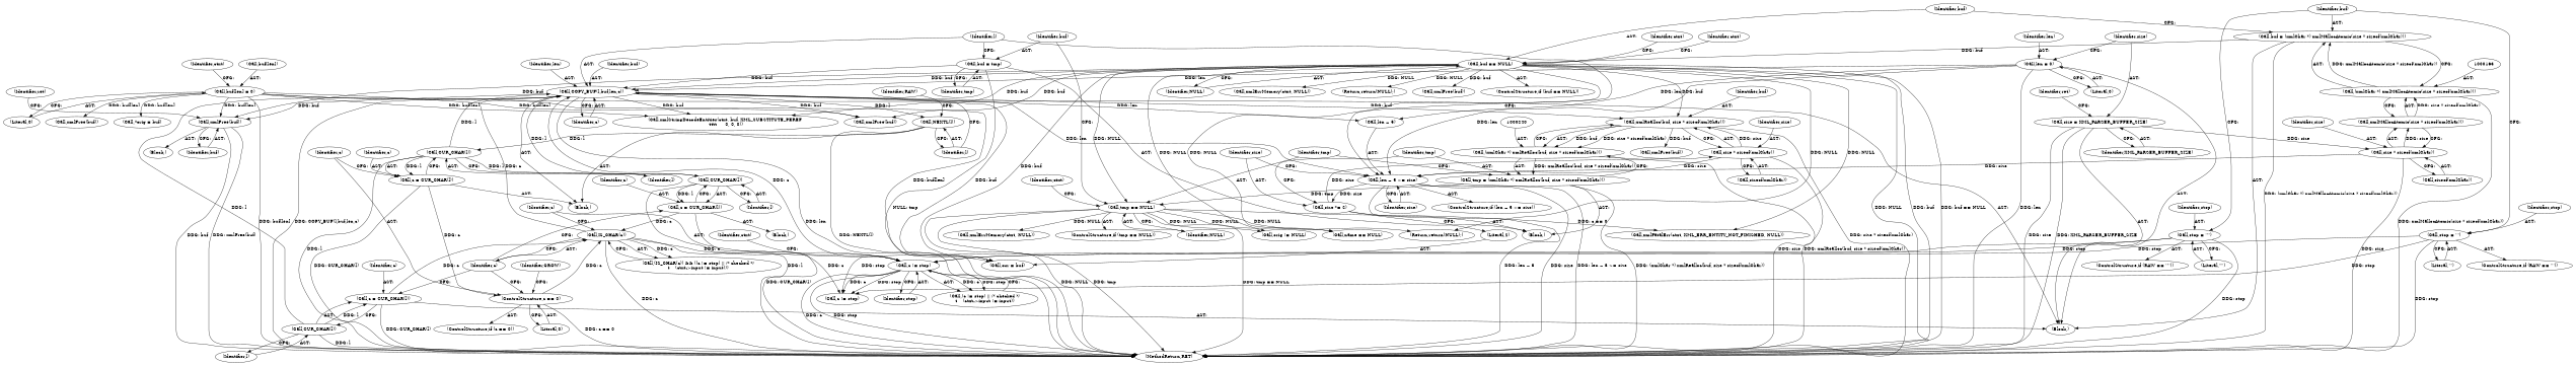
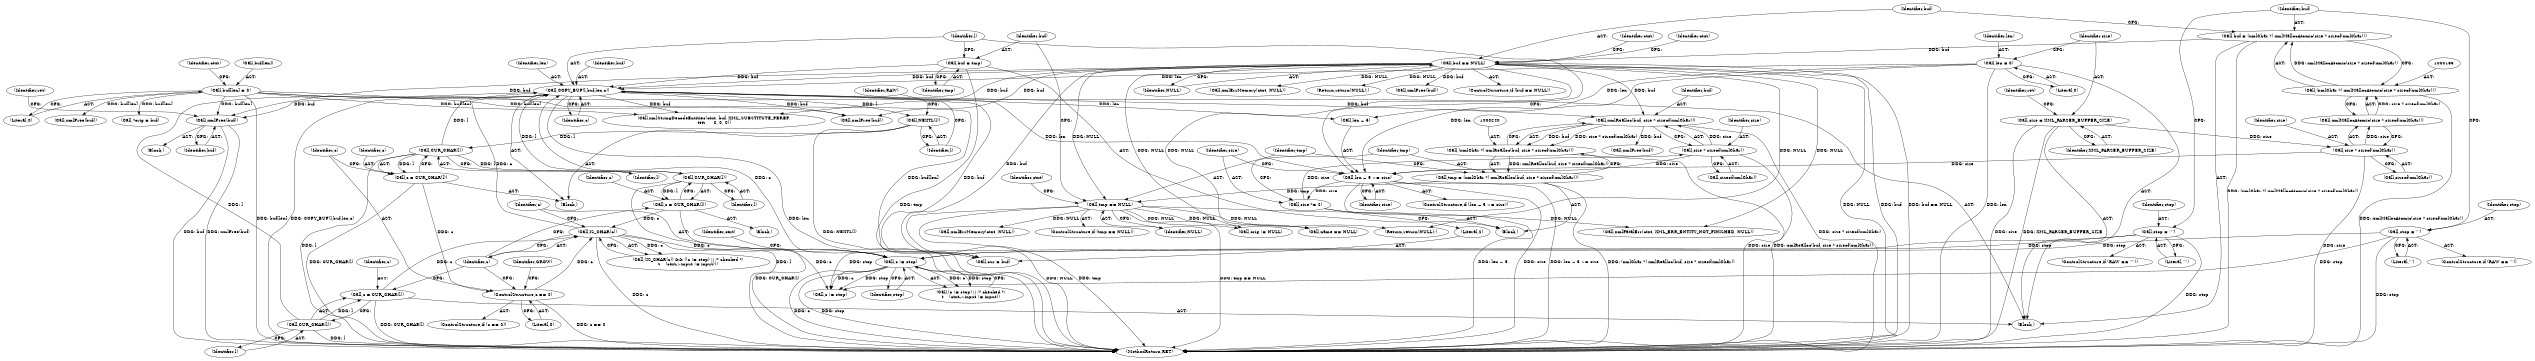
  digraph {
    n1 [label="(Call,xmlFree(buf))"]
    n2 [label="(Identifier,buf)"]
    n3 [label="(Block,)"]
    n4 [label="(MethodReturn,RET)"]
    n5 [label="(Call,buf[len] = 0)"]
    n6 [label="(Call,xmlFree(buf))"]
    n7 [label="(Call,xmlStringDecodeEntities(ctxt, buf, XML_SUBSTITUTE_PEREF,\n \t\t\t\t      0, 0, 0))"]
    n8 [label="(Call,cur = buf)"]
    n9 [label="(Call,*orig = buf)"]
    n10 [label="(Call,xmlFree(buf))"]
    n11 [label="(Block,)"]
    n12 [label="(Literal,0)"]
    n13 [label="(Call,COPY_BUF(l,buf,len,c))"]
    n14 [label="(Call,NEXTL(l))"]
    n15 [label="(Call,xmlRealloc(buf, size * sizeof(xmlChar)))"]
    n16 [label="(Call,len + 5 >= size)"]
    n17 [label="(Block,)"]
    n18 [label="(Call,len + 5)"]
    n19 [label="(Identifier,c)"]
    n20 [label="(Call,CUR_CHAR(l))"]
    n21 [label="(Identifier,l)"]
    n22 [label="(Call,(xmlChar *) xmlRealloc(buf, size * sizeof(xmlChar)))"]
    n23 [label="(Call,size * sizeof(xmlChar))"]
    n24 [label="(Call,xmlFree(buf))"]
    n25 [label="(Call,size *= 2)"]
    n26 [label="(Identifier,size)"]
    n27 [label="(ControlStructure,if (len + 5 >= size))"]
    n28 [label="(Call,CUR_CHAR(l))"]
    n29 [label="(Call,c = CUR_CHAR(l))"]
    n30 [label="(Identifier,l)"]
    n31 [label="(Call,c = CUR_CHAR(l))"]
    n32 [label="(Identifier,l)"]
    n33 [label="(ControlStructure,c == 0)"]
    n34 [label="(Call,IS_CHAR(c))"]
    n35 [label="(Block,)"]
    n36 [label="(Call,CUR_CHAR(l))"]
    n37 [label="(Call,c = CUR_CHAR(l))"]
    n38 [label="(Identifier,l)"]
    n39 [label="(Call,buf = tmp)"]
    n40 [label="(Block,)"]
    n41 [label="(Identifier,tmp)"]
    n42 [label="(Call,tmp == NULL)"]
    n43 [label="(Call,xmlErrMemory(ctxt, NULL))"]
    n44 [label="(ControlStructure,if (tmp == NULL))"]
    n45 [label="(Call,orig != NULL)"]
    n46 [label="(Identifier,NULL)"]
    n47 [label="(Call,name == NULL)"]
    n48 [label="(Call,xmlFatalErr(ctxt, XML_ERR_ENTITY_NOT_FINISHED, NULL))"]
    n49 [label="(Return,return(NULL);)"]
    n50 [label="(Call,tmp = (xmlChar *) xmlRealloc(buf, size * sizeof(xmlChar)))"]
    n51 [label="(Call,sizeof(xmlChar))"]
    n52 [label="(Call,buf == NULL)"]
    n53 [label="(Identifier,NULL)"]
    n54 [label="(Call,xmlErrMemory(ctxt, NULL))"]
    n55 [label="(Return,return(NULL);)"]
    n56 [label="(Call,xmlFree(buf))"]
    n57 [label="(ControlStructure,if (buf == NULL))"]
    n58 [label="(Call,buf = (xmlChar *) xmlMallocAtomic(size * sizeof(xmlChar)))"]
    n59 [label="(Call,(xmlChar *) xmlMallocAtomic(size * sizeof(xmlChar)))"]
    n60 [label="(Call,xmlMallocAtomic(size * sizeof(xmlChar)))"]
    n61 [label="(Call,size * sizeof(xmlChar))"]
    n62 [label="(Call,sizeof(xmlChar))"]
    n63 [label="(Call,size = XML_PARSER_BUFFER_SIZE)"]
    n64 [label="(Identifier,XML_PARSER_BUFFER_SIZE)"]
    n65 [label="(Literal,2)"]
    n66 [label="(Call,len = 0)"]
    n67 [label="(Literal,0)"]
    n68 [label="(Call,c != stop)"]
    n69 [label="(Call,(IS_CHAR(c)) && ((c != stop) || /* checked */\n\t    (ctxt->input != input)))"]
    n70 [label="(Identifier,c)"]
    n71 [label="(Call,c != stop)"]
    n72 [label="(Call,(c != stop) || /* checked */\n\t    (ctxt->input != input))"]
    n73 [label="(Identifier,stop)"]
    n74 [label="(ControlStructure,if (c == 0))"]
    n75 [label="(Literal,0)"]
    n76 [label="(Call,stop = '\"')"]
    n77 [label="(Literal,'\"')"]
    n78 [label="(ControlStructure,if (RAW == '\"'))"]
    n79 [label="(Call,stop = '\'')"]
    n80 [label="(Literal,'\'')"]
    n81 [label="(ControlStructure,if (RAW == '\''))"]
    n82 [label="(Identifier,c)"]
    n83 [label="(Identifier,len)"]
    n84 [label="(Identifier,ctxt)"]
    n85 [label="(Identifier,size)"]
    n86 [label="(Identifier,c)"]
    n87 [label="(Identifier,l)"]
    n88 [label="(Identifier,buf)"]
    n89 [label="(Identifier,ctxt)"]
    n90 [label="(Identifier,ctxt)"]
    n91 [label="(Identifier,tmp)"]
    n92 [label="(Identifier,buf)"]
    n93 [label="(Identifier,size)"]
    n94 [label="(Identifier,buf)"]
    n95 [label="(Identifier,size)"]
    n96 [label="(Identifier,RAW)"]
    n97 [label="(Identifier,ret)"]
    n98 [label="(Identifier,ctxt)"]
    n99 [label="(Identifier,c)"]
    n100 [label="(Call,buf[len])"]
    n101 [label="(Identifier,GROW)"]
    n102 [label="(Identifier,stop)"]
    n103 [label="(Identifier,ret)"]
    n104 [label="(Identifier,tmp)"]
    n105 [label="(Identifier,stop)"]
    n106 [label="(Identifier,ctxt)"]
    n107 [label="(Identifier,c)"]
    n108 [label="(Identifier,buf)"]
    n109 [label="(Identifier,size)"]
    n110 [label="(Identifier,buf)"]
    n111 [label="(Identifier,len)"]
    n112 [label="(Identifier,c)"]
    1000240
    1000163
    n1 -> n2 [label="CFG: "]
    n1 -> n3 [label="AST: "]
    n1 -> n4 [label="DDG: xmlFree(buf)"]
    n1 -> n4 [label="DDG: buf"]
    n2 -> n1 [label="AST: "]
    n5 -> n1 [label="DDG: buf[len]"]
    n5 -> n4 [label="DDG: buf[len]"]
    n5 -> n6 [label="DDG: buf[len]"]
    n5 -> n7 [label="DDG: buf[len]"]
    n5 -> n8 [label="DDG: buf[len]"]
    n5 -> n9 [label="DDG: buf[len]"]
    n5 -> n10 [label="DDG: buf[len]"]
    n5 -> n11 [label="AST: "]
    n5 -> n12 [label="CFG: "]
    n12 -> n5 [label="AST: "]
    n13 -> n1 [label="DDG: buf"]
    n13 -> n4 [label="DDG: len"]
    n13 -> n4 [label="DDG: COPY_BUF(l,buf,len,c)"]
    n13 -> n7 [label="DDG: buf"]
    n13 -> n8 [label="DDG: buf"]
    n13 -> n10 [label="DDG: buf"]
    n13 -> n14 [label="DDG: l"]
    n13 -> n15 [label="DDG: buf"]
    n13 -> n16 [label="DDG: len"]
    n13 -> n17 [label="AST: "]
    n13 -> n18 [label="DDG: len"]
    n13 -> n19 [label="CFG: "]
    n14 -> n4 [label="DDG: NEXTL(l)"]
    n14 -> n17 [label="AST: "]
    n14 -> n20 [label="DDG: l"]
    n14 -> n21 [label="CFG: "]
    n15 -> n4 [label="DDG: size * sizeof(xmlChar)"]
    n15 -> n22 [label="AST: "]
    n15 -> n22 [label="DDG: buf"]
    n15 -> n22 [label="DDG: size * sizeof(xmlChar)"]
    n15 -> n23 [label="CFG: "]
    n15 -> n24 [label="DDG: buf"]
    n16 -> n4 [label="DDG: len + 5 >= size"]
    n16 -> n4 [label="DDG: len + 5"]
    n16 -> n4 [label="DDG: size"]
    n16 -> n25 [label="DDG: size"]
    n16 -> n26 [label="CFG: "]
    n16 -> n27 [label="AST: "]
    n18 -> n16 [label="AST: "]
    n19 -> n13 [label="AST: "]
    n20 -> n4 [label="DDG: l"]
    n20 -> n13 [label="DDG: l"]
    n20 -> n28 [label="DDG: l"]
    n20 -> n29 [label="AST: "]
    n20 -> n29 [label="DDG: l"]
    n20 -> n30 [label="CFG: "]
    n21 -> n13 [label="CFG: "]
    n21 -> n14 [label="AST: "]
    n22 -> n4 [label="DDG: xmlRealloc(buf, size * sizeof(xmlChar))"]
    n22 -> n15 [label="CFG: "]
    n22 -> n50 [label="AST: "]
    n22 -> n50 [label="DDG: xmlRealloc(buf, size * sizeof(xmlChar))"]
    n23 -> n4 [label="DDG: size"]
    n23 -> n15 [label="AST: "]
    n23 -> n15 [label="DDG: size"]
    n23 -> n16 [label="DDG: size"]
    n23 -> n51 [label="CFG: "]
    n25 -> n23 [label="DDG: size"]
    n25 -> n40 [label="AST: "]
    n25 -> n65 [label="CFG: "]
    n26 -> n16 [label="AST: "]
    n28 -> n4 [label="DDG: l"]
    n28 -> n13 [label="DDG: l"]
    n28 -> n31 [label="AST: "]
    n28 -> n31 [label="DDG: l"]
    n28 -> n32 [label="CFG: "]
    n29 -> n4 [label="DDG: CUR_CHAR(l)"]
    n29 -> n17 [label="AST: "]
    n29 -> n20 [label="CFG: "]
    n29 -> n33 [label="DDG: c"]
    n30 -> n20 [label="AST: "]
    n31 -> n4 [label="DDG: CUR_CHAR(l)"]
    n31 -> n28 [label="CFG: "]
    n31 -> n34 [label="DDG: c"]
    n31 -> n35 [label="AST: "]
    n32 -> n28 [label="AST: "]
    n33 -> n4 [label="DDG: c == 0"]
    n33 -> n34 [label="DDG: c"]
    n33 -> n74 [label="AST: "]
    n33 -> n75 [label="CFG: "]
    n34 -> n4 [label="DDG: c"]
    n34 -> n13 [label="DDG: c"]
    n34 -> n68 [label="DDG: c"]
    n34 -> n69 [label="AST: "]
    n34 -> n69 [label="DDG: c"]
    n34 -> n70 [label="CFG: "]
    n34 -> n71 [label="DDG: c"]
    n36 -> n4 [label="DDG: l"]
    n36 -> n13 [label="DDG: l"]
    n36 -> n37 [label="AST: "]
    n36 -> n37 [label="DDG: l"]
    n36 -> n38 [label="CFG: "]
    n37 -> n4 [label="DDG: CUR_CHAR(l)"]
    n37 -> n11 [label="AST: "]
    n37 -> n34 [label="DDG: c"]
    n37 -> n36 [label="CFG: "]
    n38 -> n36 [label="AST: "]
-   n39 -> n4 [label="NULL: tmp"]
+   n39 -> n4 [label="DDG: tmp"]
    n39 -> n13 [label="DDG: buf"]
    n39 -> n40 [label="AST: "]
    n39 -> n41 [label="CFG: "]
    n41 -> n39 [label="AST: "]
    n42 -> n4 [label="DDG: tmp == NULL"]
    n42 -> n4 [label="DDG: NULL"]
    n42 -> n4 [label="DDG: tmp"]
    n42 -> n43 [label="DDG: NULL"]
    n42 -> n44 [label="AST: "]
    n42 -> n45 [label="DDG: NULL"]
    n42 -> n46 [label="CFG: "]
    n42 -> n47 [label="DDG: NULL"]
-   n42 -> n48 [label="DDG: c == 0"]
+   n42 -> n48 [label="DDG: NULL"]
    n42 -> n49 [label="DDG: NULL"]
    n46 -> n42 [label="AST: "]
    n50 -> n4 [label="DDG: (xmlChar *) xmlRealloc(buf, size * sizeof(xmlChar))"]
    n50 -> n22 [label="CFG: "]
    n50 -> n40 [label="AST: "]
    n50 -> n42 [label="DDG: tmp"]
    n51 -> n23 [label="AST: "]
    n52 -> n1 [label="DDG: buf"]
    n52 -> n4 [label="DDG: NULL"]
    n52 -> n4 [label="DDG: buf"]
    n52 -> n4 [label="DDG: buf == NULL"]
    n52 -> n7 [label="DDG: buf"]
    n52 -> n8 [label="DDG: buf"]
    n52 -> n10 [label="DDG: buf"]
    n52 -> n13 [label="DDG: buf"]
    n52 -> n15 [label="DDG: buf"]
    n52 -> n42 [label="DDG: NULL"]
    n52 -> n45 [label="DDG: NULL"]
    n52 -> n47 [label="DDG: NULL"]
    n52 -> n48 [label="DDG: NULL"]
    n52 -> n49 [label="DDG: NULL"]
    n52 -> n53 [label="CFG: "]
    n52 -> n54 [label="DDG: NULL"]
    n52 -> n55 [label="DDG: NULL"]
    n52 -> n56 [label="DDG: buf"]
    n52 -> n57 [label="AST: "]
    n53 -> n52 [label="AST: "]
    n58 -> n4 [label="DDG: (xmlChar *) xmlMallocAtomic(size * sizeof(xmlChar))"]
    n58 -> n11 [label="AST: "]
    n58 -> n52 [label="DDG: buf"]
    n58 -> n59 [label="CFG: "]
    n59 -> n4 [label="DDG: xmlMallocAtomic(size * sizeof(xmlChar))"]
    n59 -> n58 [label="AST: "]
    n59 -> n58 [label="DDG: xmlMallocAtomic(size * sizeof(xmlChar))"]
    n59 -> n60 [label="CFG: "]
    n60 -> n59 [label="AST: "]
    n60 -> n59 [label="DDG: size * sizeof(xmlChar)"]
    n60 -> n61 [label="CFG: "]
    n61 -> n4 [label="DDG: size"]
    n61 -> n16 [label="DDG: size"]
    n61 -> n60 [label="AST: "]
    n61 -> n60 [label="DDG: size"]
    n61 -> n62 [label="CFG: "]
    n62 -> n61 [label="AST: "]
    n63 -> n4 [label="DDG: size"]
    n63 -> n4 [label="DDG: XML_PARSER_BUFFER_SIZE"]
    n63 -> n11 [label="AST: "]
    n63 -> n61 [label="DDG: size"]
    n63 -> n64 [label="CFG: "]
    n64 -> n63 [label="AST: "]
    n65 -> n8 [label="AST: "]
    n66 -> n4 [label="DDG: len"]
    n66 -> n11 [label="AST: "]
    n66 -> n13 [label="DDG: len"]
    n66 -> n16 [label="DDG: len"]
    n66 -> n18 [label="DDG: len"]
    n66 -> n67 [label="CFG: "]
    n67 -> n66 [label="AST: "]
    n68 -> n4 [label="DDG: stop"]
    n68 -> n4 [label="DDG: c"]
    n68 -> n13 [label="DDG: c"]
    n68 -> n71 [label="DDG: c"]
    n68 -> n71 [label="DDG: stop"]
    n68 -> n72 [label="AST: "]
    n68 -> n72 [label="DDG: c"]
    n68 -> n72 [label="DDG: stop"]
    n68 -> n73 [label="CFG: "]
    n69 -> n34 [label="CFG: "]
    n70 -> n31 [label="CFG: "]
    n70 -> n33 [label="CFG: "]
    n70 -> n34 [label="AST: "]
    n70 -> n37 [label="CFG: "]
    n72 -> n68 [label="CFG: "]
    n73 -> n68 [label="AST: "]
    n75 -> n33 [label="AST: "]
    n76 -> n4 [label="DDG: stop"]
    n76 -> n68 [label="DDG: stop"]
    n76 -> n71 [label="DDG: stop"]
    n76 -> n77 [label="CFG: "]
    n76 -> n78 [label="AST: "]
    n77 -> n76 [label="AST: "]
    n79 -> n4 [label="DDG: stop"]
    n79 -> n68 [label="DDG: stop"]
    n79 -> n71 [label="DDG: stop"]
    n79 -> n80 [label="CFG: "]
    n79 -> n81 [label="AST: "]
    n80 -> n79 [label="AST: "]
    n82 -> n31 [label="AST: "]
    n83 -> n13 [label="AST: "]
    n84 -> n52 [label="CFG: "]
    n85 -> n63 [label="AST: "]
    n85 -> n66 [label="CFG: "]
    n86 -> n34 [label="CFG: "]
    n86 -> n68 [label="AST: "]
    n87 -> n13 [label="AST: "]
    n87 -> n16 [label="CFG: "]
    n87 -> n39 [label="CFG: "]
    n88 -> n58 [label="AST: "]
    n88 -> n76 [label="CFG: "]
    n88 -> n79 [label="CFG: "]
    n89 -> n5 [label="CFG: "]
    n90 -> n68 [label="CFG: "]
    n91 -> n42 [label="AST: "]
    n91 -> n50 [label="CFG: "]
    n92 -> n13 [label="AST: "]
    n93 -> n16 [label="CFG: "]
    n93 -> n25 [label="AST: "]
    n94 -> n52 [label="AST: "]
    n94 -> n58 [label="CFG: "]
    n95 -> n61 [label="AST: "]
    n96 -> n14 [label="CFG: "]
    n97 -> n63 [label="CFG: "]
    n98 -> n42 [label="CFG: "]
    n99 -> n29 [label="CFG: "]
    n99 -> n33 [label="AST: "]
    n100 -> n5 [label="AST: "]
    n101 -> n33 [label="CFG: "]
    n102 -> n79 [label="AST: "]
    n103 -> n1 [label="CFG: "]
    n104 -> n25 [label="CFG: "]
    n104 -> n50 [label="AST: "]
    n105 -> n76 [label="AST: "]
    n106 -> n52 [label="CFG: "]
    n107 -> n29 [label="AST: "]
    n108 -> n15 [label="AST: "]
    n109 -> n23 [label="AST: "]
    n110 -> n39 [label="AST: "]
    n110 -> n42 [label="CFG: "]
    n111 -> n66 [label="AST: "]
    n112 -> n37 [label="AST: "]
    1000240 -> n22 [label="AST: "]
    1000163 -> n59 [label="AST: "]
  }
